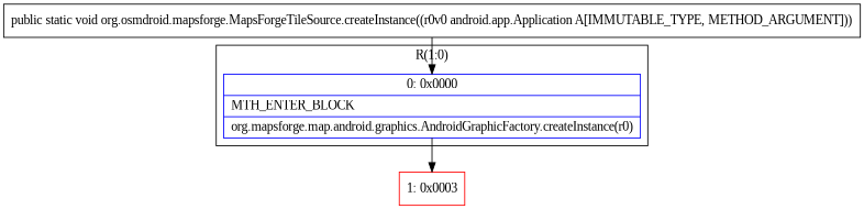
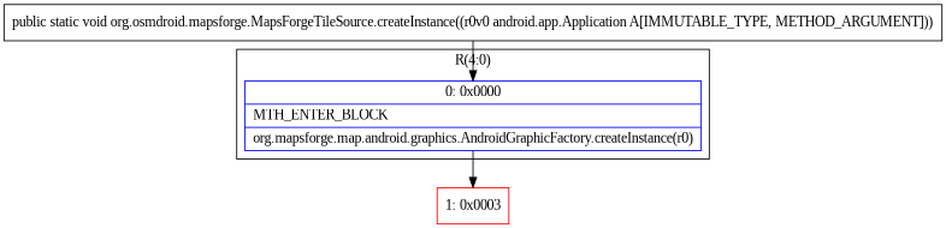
  digraph {
    fontname="Liberation Serif"
    node [shape=record fontname="Liberation Serif"]
    edge [fontname="Liberation Serif"]
    n1 [color=blue label="{0\:\ 0x0000|MTH_ENTER_BLOCK\l|org.mapsforge.map.android.graphics.AndroidGraphicFactory.createInstance(r0)\l}"]
    n2 [color=red label="{1\:\ 0x0003}"]
    n3 [label="{public static void org.osmdroid.mapsforge.MapsForgeTileSource.createInstance((r0v0 android.app.Application A[IMMUTABLE_TYPE, METHOD_ARGUMENT])) }"]
    subgraph cluster_1 {
-     label="R(1:0)"
+     label="R(4:0)"
      n1
    }
    n1 -> n2
    n3 -> n1
  }
